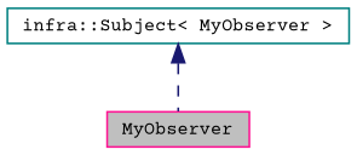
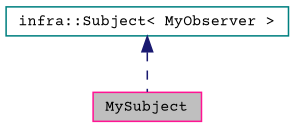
  digraph {
    fontname="Courier Prime"
    node [fontname="Courier Prime" fontsize=10 shape=record style=filled]
-   n1 [color=deeppink fillcolor=grey75 fontcolor=black height=0.2 label=MyObserver width=0.4]
+   n1 [color=deeppink fillcolor=grey75 fontcolor=black height=0.2 label=MySubject width=0.4]
    n2 [color=teal fillcolor=white height=0.2 label="infra::Subject\< MyObserver \>" width=0.4]
    n2 -> n1 [color=midnightblue dir=back fontname="Courier Prime" fontsize=10 labelfontname=Helvetica labelfontsize=10 style=dashed]
  }
